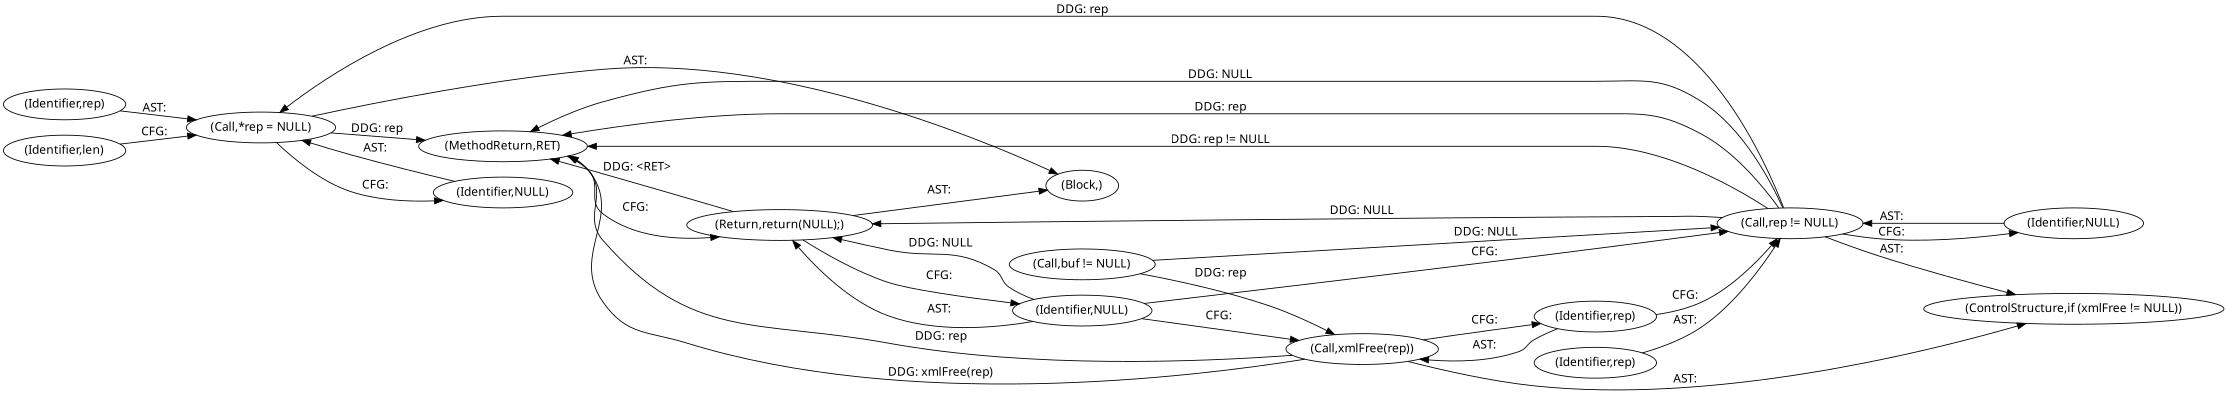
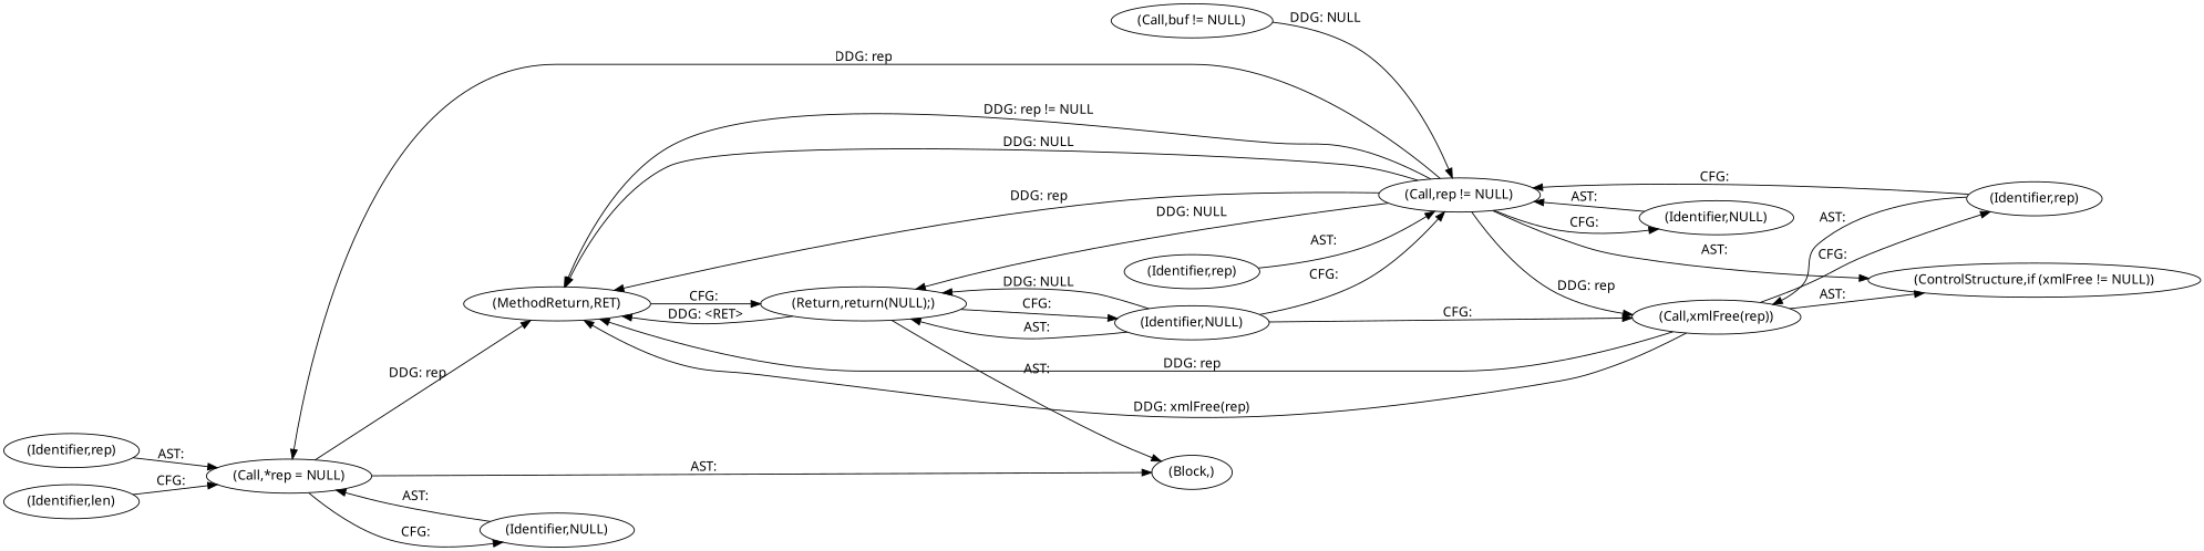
  digraph {
    fontname="Noto Sans"
    rankdir=LR
    node [fontname="Noto Sans"]
    edge [fontname="Noto Sans"]
    n1 [label="(Call,*rep = NULL)"]
    n2 [label="(MethodReturn,RET)"]
    n3 [label="(Block,)"]
    n4 [label="(Identifier,NULL)"]
    n5 [label="(Call,rep != NULL)"]
    n6 [label="(Call,xmlFree(rep))"]
    n7 [label="(Return,return(NULL);)"]
    n8 [label="(ControlStructure,if (xmlFree != NULL))"]
    n9 [label="(Identifier,NULL)"]
    n10 [label="(Identifier,rep)"]
    n11 [label="(Identifier,NULL)"]
    n12 [label="(Identifier,rep)"]
    n13 [label="(Identifier,len)"]
    n14 [label="(Identifier,rep)"]
    n15 [label="(Call,buf != NULL)"]
    n1 -> n2 [label="DDG: rep"]
    n1 -> n3 [label="AST: "]
    n1 -> n4 [label="CFG: "]
    n2 -> n7 [label="CFG: "]
    n4 -> n1 [label="AST: "]
    n5 -> n1 [label="DDG: rep"]
    n5 -> n2 [label="DDG: NULL"]
    n5 -> n2 [label="DDG: rep"]
    n5 -> n2 [label="DDG: rep != NULL"]
-   n15 -> n6 [label="DDG: rep"]
+   n5 -> n6 [label="DDG: rep"]
    n5 -> n7 [label="DDG: NULL"]
    n5 -> n8 [label="AST: "]
    n5 -> n9 [label="CFG: "]
    n6 -> n2 [label="DDG: rep"]
    n6 -> n2 [label="DDG: xmlFree(rep)"]
    n6 -> n8 [label="AST: "]
    n6 -> n10 [label="CFG: "]
    n7 -> n2 [label="DDG: <RET>"]
    n7 -> n3 [label="AST: "]
    n7 -> n11 [label="CFG: "]
    n9 -> n5 [label="AST: "]
    n10 -> n5 [label="CFG: "]
    n10 -> n6 [label="AST: "]
    n11 -> n5 [label="CFG: "]
    n11 -> n6 [label="CFG: "]
    n11 -> n7 [label="AST: "]
    n11 -> n7 [label="DDG: NULL"]
    n12 -> n1 [label="AST: "]
    n13 -> n1 [label="CFG: "]
    n14 -> n5 [label="AST: "]
    n15 -> n5 [label="DDG: NULL"]
  }
